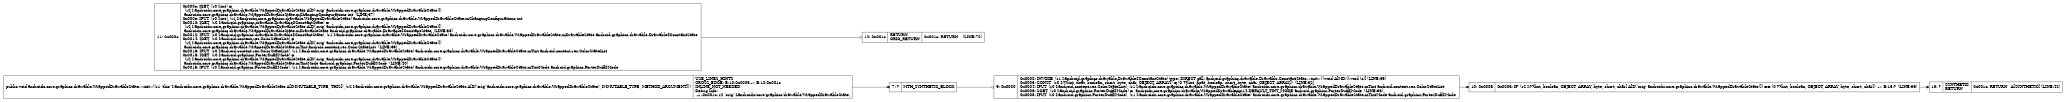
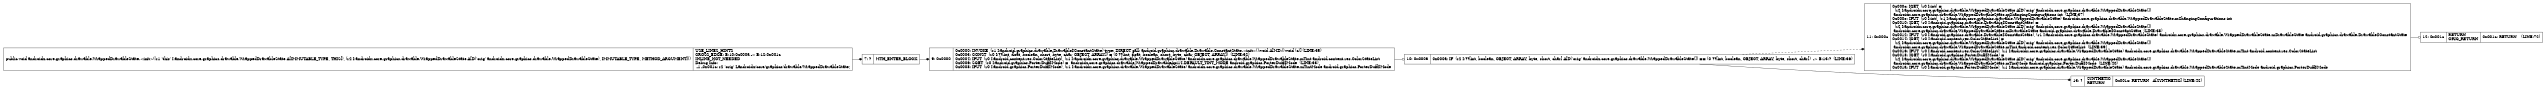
  digraph {
    rankdir=LR
    node [shape=record]
    edge [arrowhead=diamond]
-   n1 [label="{7\:\ ?|MTH_SYNTHETIC_BLOCK\l}"]
+   n1 [label="{7\:\ ?|MTH_ENTER_BLOCK\l}"]
    n2 [label="{9\:\ 0x0000|0x0000: INVOKE  (r1 I:android.graphics.drawable.Drawable$ConstantState) type: DIRECT call: android.graphics.drawable.Drawable.ConstantState.\<init\>():void A[MD:():void (c)] (LINE:35)\l0x0003: CONST  (r0 I:??[int, float, boolean, short, byte, char, OBJECT, ARRAY]) = (0 ??[int, float, boolean, short, byte, char, OBJECT, ARRAY])  (LINE:32)\l0x0004: IPUT  (r0 I:android.content.res.ColorStateList), (r1 I:androidx.core.graphics.drawable.WrappedDrawableState) androidx.core.graphics.drawable.WrappedDrawableState.mTint android.content.res.ColorStateList \l0x0006: SGET  (r0 I:android.graphics.PorterDuff$Mode) =  androidx.core.graphics.drawable.WrappedDrawableApi14.DEFAULT_TINT_MODE android.graphics.PorterDuff$Mode  (LINE:33)\l0x0008: IPUT  (r0 I:android.graphics.PorterDuff$Mode), (r1 I:androidx.core.graphics.drawable.WrappedDrawableState) androidx.core.graphics.drawable.WrappedDrawableState.mTintMode android.graphics.PorterDuff$Mode \l}"]
    n3 [label="{10\:\ 0x000a|0x000a: IF  (r2 I:??[int, boolean, OBJECT, ARRAY, byte, short, char] A[D('orig' androidx.core.graphics.drawable.WrappedDrawableState)]) == (0 ??[int, boolean, OBJECT, ARRAY, byte, short, char])  \-\> B:13:?  (LINE:36)\l}"]
    n4 [label="{11\:\ 0x000c|0x000c: IGET  (r0 I:int) = \l  (r2 I:androidx.core.graphics.drawable.WrappedDrawableState A[D('orig' androidx.core.graphics.drawable.WrappedDrawableState)])\l androidx.core.graphics.drawable.WrappedDrawableState.mChangingConfigurations int  (LINE:37)\l0x000e: IPUT  (r0 I:int), (r1 I:androidx.core.graphics.drawable.WrappedDrawableState) androidx.core.graphics.drawable.WrappedDrawableState.mChangingConfigurations int \l0x0010: IGET  (r0 I:android.graphics.drawable.Drawable$ConstantState) = \l  (r2 I:androidx.core.graphics.drawable.WrappedDrawableState A[D('orig' androidx.core.graphics.drawable.WrappedDrawableState)])\l androidx.core.graphics.drawable.WrappedDrawableState.mDrawableState android.graphics.drawable.Drawable$ConstantState  (LINE:38)\l0x0012: IPUT  (r0 I:android.graphics.drawable.Drawable$ConstantState), (r1 I:androidx.core.graphics.drawable.WrappedDrawableState) androidx.core.graphics.drawable.WrappedDrawableState.mDrawableState android.graphics.drawable.Drawable$ConstantState \l0x0014: IGET  (r0 I:android.content.res.ColorStateList) = \l  (r2 I:androidx.core.graphics.drawable.WrappedDrawableState A[D('orig' androidx.core.graphics.drawable.WrappedDrawableState)])\l androidx.core.graphics.drawable.WrappedDrawableState.mTint android.content.res.ColorStateList  (LINE:39)\l0x0016: IPUT  (r0 I:android.content.res.ColorStateList), (r1 I:androidx.core.graphics.drawable.WrappedDrawableState) androidx.core.graphics.drawable.WrappedDrawableState.mTint android.content.res.ColorStateList \l0x0018: IGET  (r0 I:android.graphics.PorterDuff$Mode) = \l  (r2 I:androidx.core.graphics.drawable.WrappedDrawableState A[D('orig' androidx.core.graphics.drawable.WrappedDrawableState)])\l androidx.core.graphics.drawable.WrappedDrawableState.mTintMode android.graphics.PorterDuff$Mode  (LINE:40)\l0x001a: IPUT  (r0 I:android.graphics.PorterDuff$Mode), (r1 I:androidx.core.graphics.drawable.WrappedDrawableState) androidx.core.graphics.drawable.WrappedDrawableState.mTintMode android.graphics.PorterDuff$Mode \l}"]
    n5 [label="{13\:\ ?|SYNTHETIC\lRETURN\l|0x001c: RETURN   A[SYNTHETIC] (LINE:42)\l}"]
    n6 [label="{12\:\ 0x001c|RETURN\lORIG_RETURN\l|0x001c: RETURN    (LINE:72)\l}"]
    n7 [label="{public void androidx.core.graphics.drawable.WrappedDrawableState.\<init\>((r1 'this' I:androidx.core.graphics.drawable.WrappedDrawableState A[IMMUTABLE_TYPE, THIS]), (r2 I:androidx.core.graphics.drawable.WrappedDrawableState A[D('orig' androidx.core.graphics.drawable.WrappedDrawableState), IMMUTABLE_TYPE, METHOD_ARGUMENT]))  | USE_LINES_HINTS\lCROSS_EDGE: B:10:0x000a \-\> B:12:0x001c\lINLINE_NOT_NEEDED\lDebug Info:\l  \-1 \-0x001c: r2 'orig' Landroidx\/core\/graphics\/drawable\/WrappedDrawableState;\l}"]
-   n1 -> n2 [arrowhead=odot]
-   n2 -> n3
+   n1 -> n2
+   n2 -> n3 [arrowhead=odot]
+   n3 -> n4 [style=dashed]
    n3 -> n5
    n4 -> n6 [arrowhead=odot]
    n7 -> n1
  }
